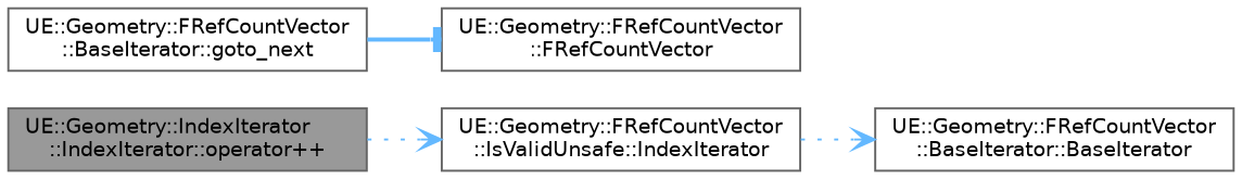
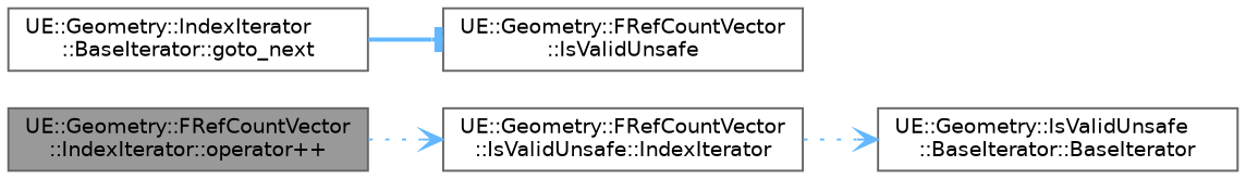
  digraph {
    rankdir=LR
    node [color=grey40 fillcolor=white fontname=Helvetica fontsize=10 shape=box style=filled]
    edge [arrowhead=vee color=steelblue1 fontname=Helvetica fontsize=10 labelfontname=Helvetica labelfontsize=10 style=dotted]
-   n1 [color=gray40 fillcolor=grey60 fontcolor=black height=0.2 label="UE::Geometry::IndexIterator\l::IndexIterator::operator++" width=0.4]
+   n1 [color=gray40 fillcolor=grey60 fontcolor=black height=0.2 label="UE::Geometry::FRefCountVector\l::IndexIterator::operator++" width=0.4]
    n2 [height=0.2 label="UE::Geometry::FRefCountVector\l::IsValidUnsafe::IndexIterator" width=0.4]
-   n3 [height=0.2 label="UE::Geometry::FRefCountVector\l::BaseIterator::BaseIterator" width=0.4]
-   n4 [height=0.2 label="UE::Geometry::FRefCountVector\l::BaseIterator::goto_next" width=0.4]
-   n5 [height=0.2 label="UE::Geometry::FRefCountVector\l::FRefCountVector" width=0.4]
+   n3 [height=0.2 label="UE::Geometry::IsValidUnsafe\l::BaseIterator::BaseIterator" width=0.4]
+   n4 [height=0.2 label="UE::Geometry::IndexIterator\l::BaseIterator::goto_next" width=0.4]
+   n5 [height=0.2 label="UE::Geometry::FRefCountVector\l::IsValidUnsafe" width=0.4]
    n1 -> n2
    n2 -> n3
    n4 -> n5 [arrowhead=tee style=bold]
  }
